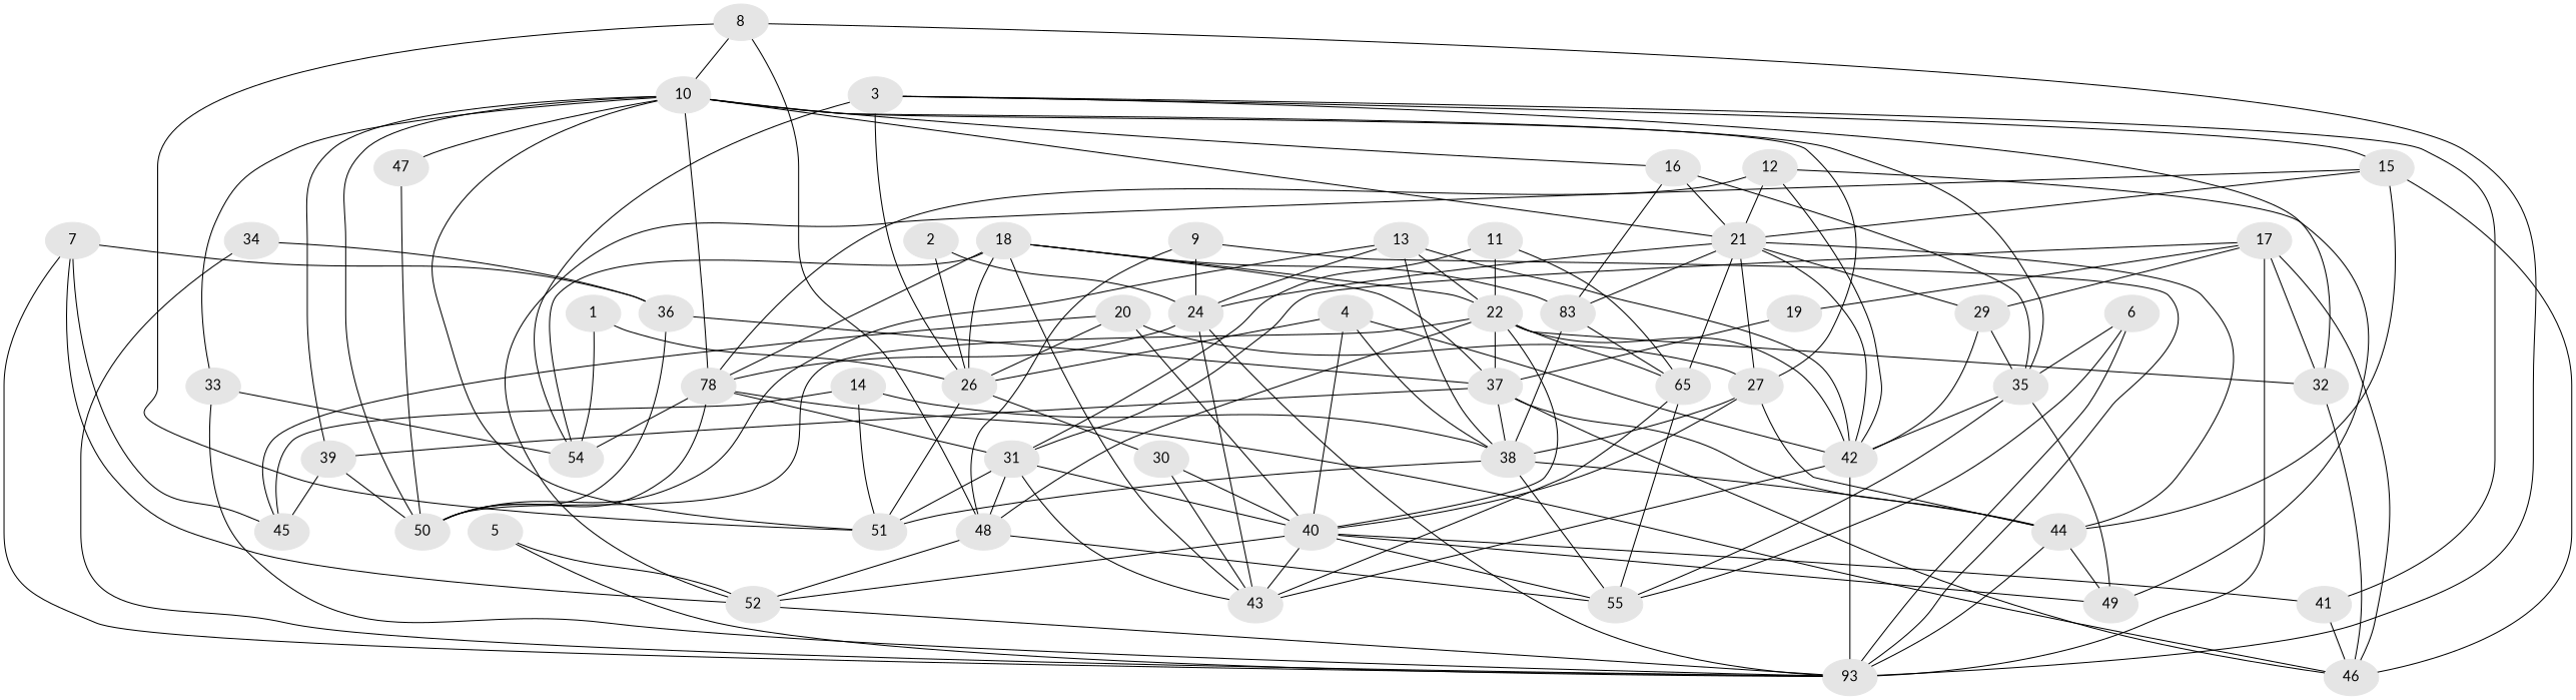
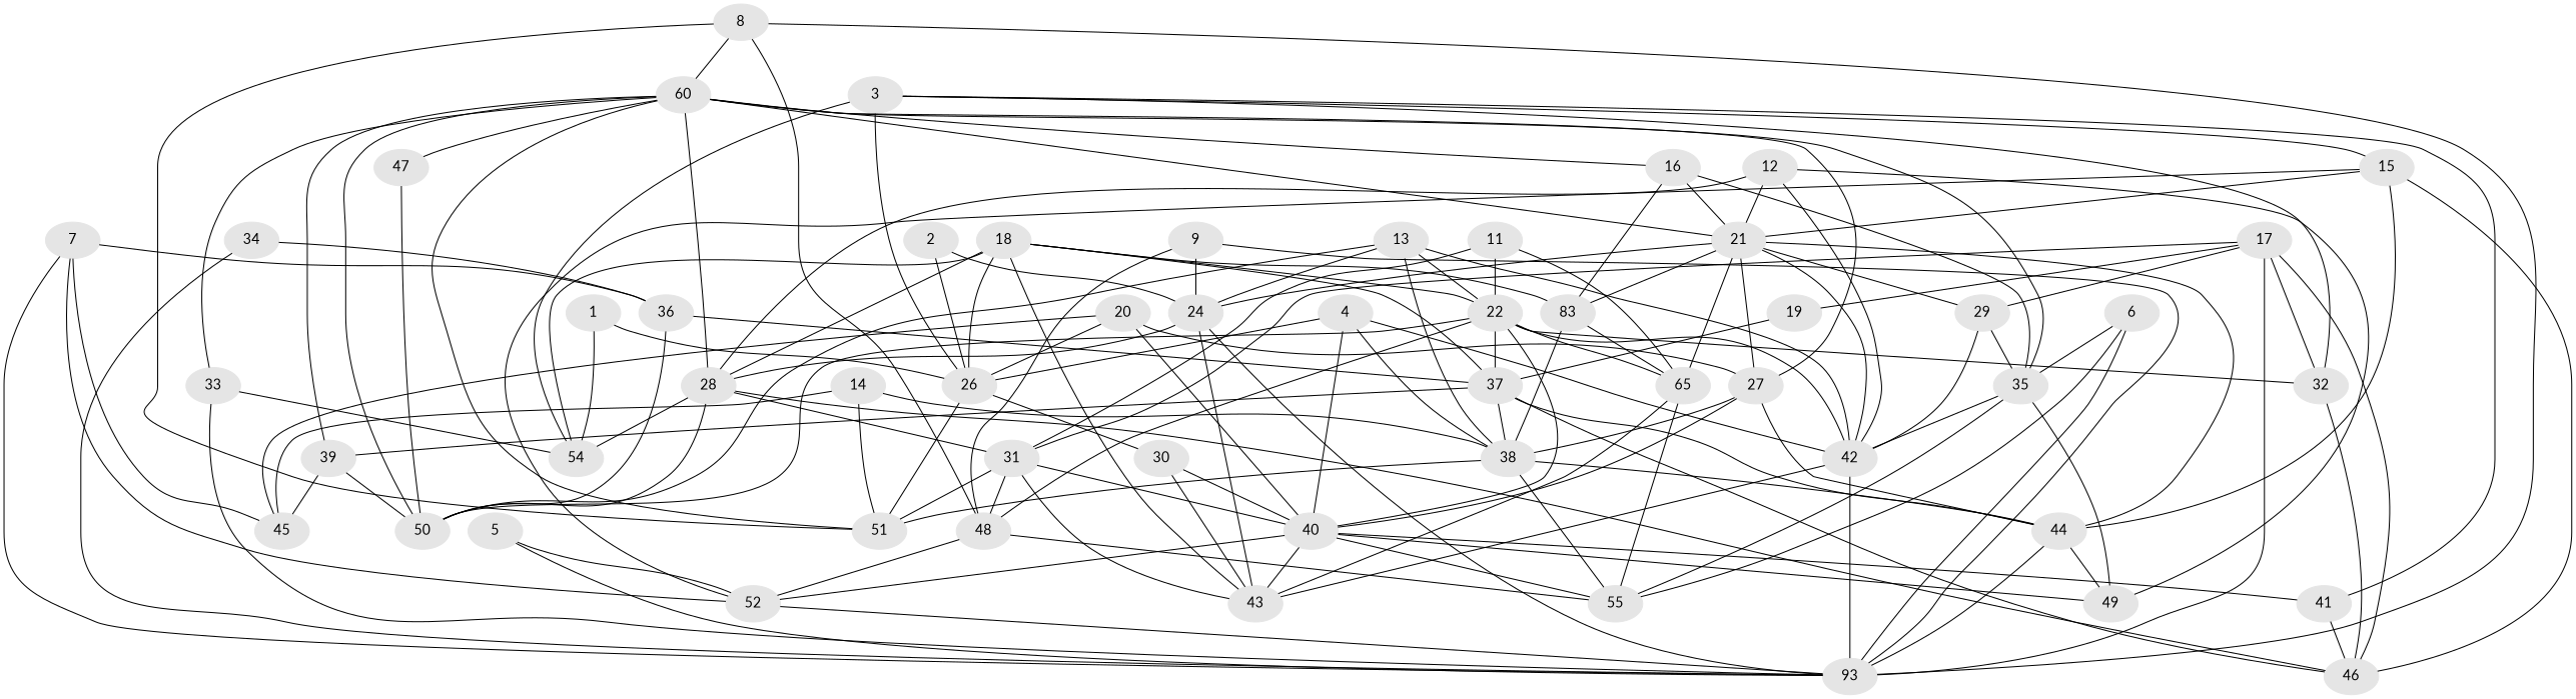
  graph {
    fontname=Lato
    node [color=gray90 fontname=Lato style=filled]
    edge [fontname=Lato weight=1.0]
    1
    26
    54
    51
    30
    2
    24
    n8 [label=93]
-   28 [label=78]
+   28
    43
    3
    15
    32
    41
    52
    21
    44
    46
    4
    38
    42
    40
    55
    5
    6
    35
    49
    7
    36
    45
    50
    37
    8
-   10
+   10 [label=60]
    48
    16
    27
    33
    39
    47
    9
    n42 [label=83]
    n43 [label=65]
    29
    31
    11
    22
    12
    13
    14
    17
    19
    18
    20
    34
    1 -- 26
    1 -- 54
    26 -- 51 [weight=2.0]
    26 -- 30
    30 -- 43
    30 -- 40
    2 -- 26
    2 -- 24
    24 -- n8
    24 -- 28
    24 -- 43
    28 -- 54
    28 -- 46
    28 -- 50
    28 -- 31
    3 -- 26 [weight=3.0]
    3 -- 54
    3 -- 15
    3 -- 32
    3 -- 41
    15 -- 52
    15 -- 21
    15 -- 44
    15 -- 46
    32 -- 46
    41 -- 46
    52 -- n8
    21 -- 24
    21 -- 44
    21 -- 42
    21 -- 27
    21 -- n42
    21 -- n43
    21 -- 29
    44 -- n8
    44 -- 49
    4 -- 26
    4 -- 38
    4 -- 42
    4 -- 40
    38 -- 51 [weight=2.0]
    38 -- 44
    38 -- 55
    42 -- n8
    42 -- 43
    40 -- 43
    40 -- 41
    40 -- 52
    40 -- 55
    40 -- 49
    5 -- n8
    5 -- 52
    6 -- n8
    6 -- 55
    6 -- 35
    35 -- 42
    35 -- 55
    35 -- 49
    7 -- n8
    7 -- 52
    7 -- 36
    7 -- 45
    36 -- 50
    36 -- 37
    37 -- 44
    37 -- 46
    37 -- 38
    37 -- 39
    8 -- 51
    8 -- n8
    8 -- 10
    8 -- 48
    10 -- 51
    10 -- 28 [weight=2.0]
    10 -- 21
    10 -- 35
    10 -- 50 [weight=2.0]
    10 -- 16
    10 -- 27
    10 -- 33
    10 -- 39
    10 -- 47
    48 -- 52
    48 -- 55
    16 -- 21
    16 -- 35
    16 -- n42
    27 -- 44
    27 -- 38
    27 -- 40
    33 -- 54
    33 -- n8
    39 -- 45
    39 -- 50
    47 -- 50
    9 -- 24
    9 -- n8
    9 -- 48
    n42 -- 38
    n42 -- n43
    n43 -- 43
    n43 -- 55
    29 -- 42
    29 -- 35
    31 -- 51
    31 -- 43
    31 -- 40
    31 -- 48
    11 -- n43
    11 -- 31
    11 -- 22
    22 -- 32
    22 -- 42
    22 -- 40
    22 -- 50
    22 -- 37
    22 -- 48
    22 -- n43
    12 -- 28
    12 -- 21
    12 -- 42
    12 -- 49
    13 -- 24
    13 -- 38
    13 -- 42
    13 -- 50
    13 -- 22
    14 -- 51
    14 -- 38
    14 -- 45
    17 -- n8 [weight=2.0]
    17 -- 32
    17 -- 46
    17 -- 29
    17 -- 31
    17 -- 19
    19 -- 37
    18 -- 26
    18 -- 54
    18 -- 28
    18 -- 43
    18 -- 37
    18 -- n42
    18 -- 22
    20 -- 26
    20 -- 40
    20 -- 45
    20 -- 27
    34 -- n8
    34 -- 36
  }
